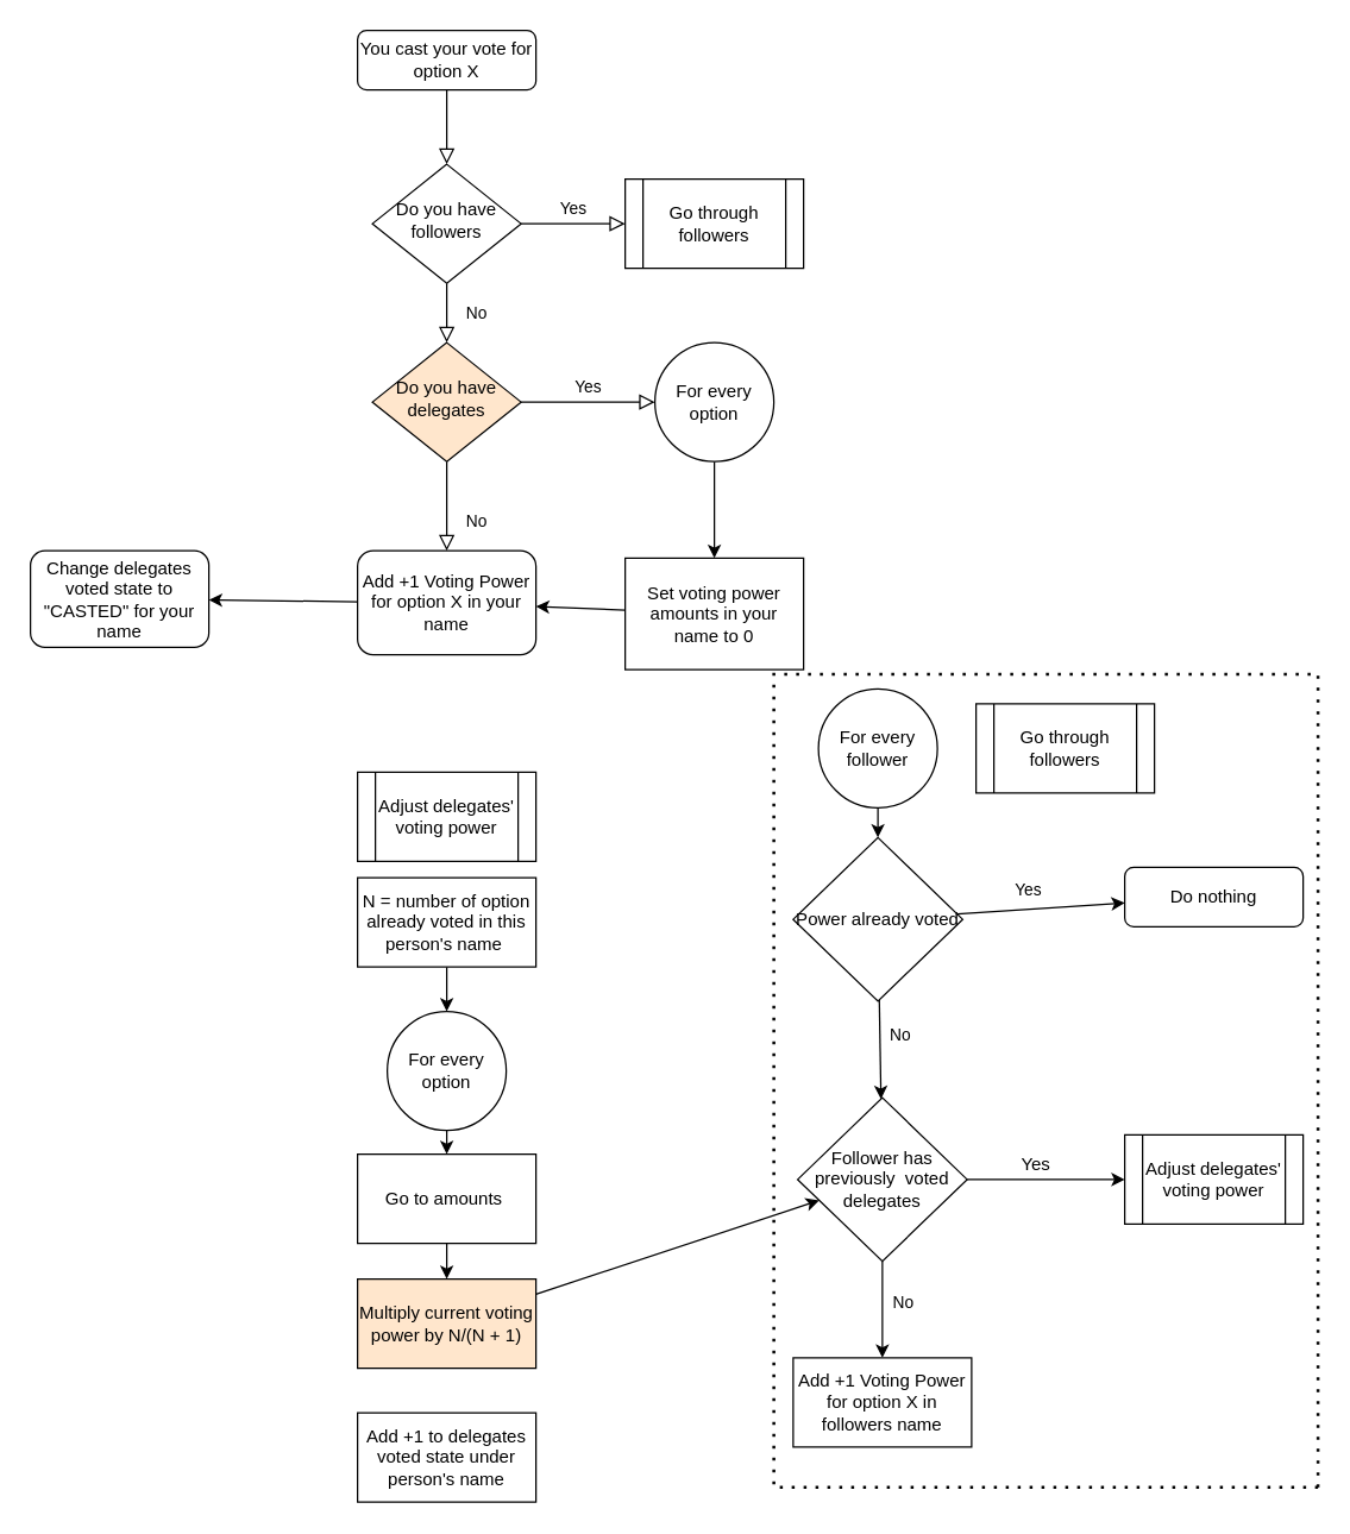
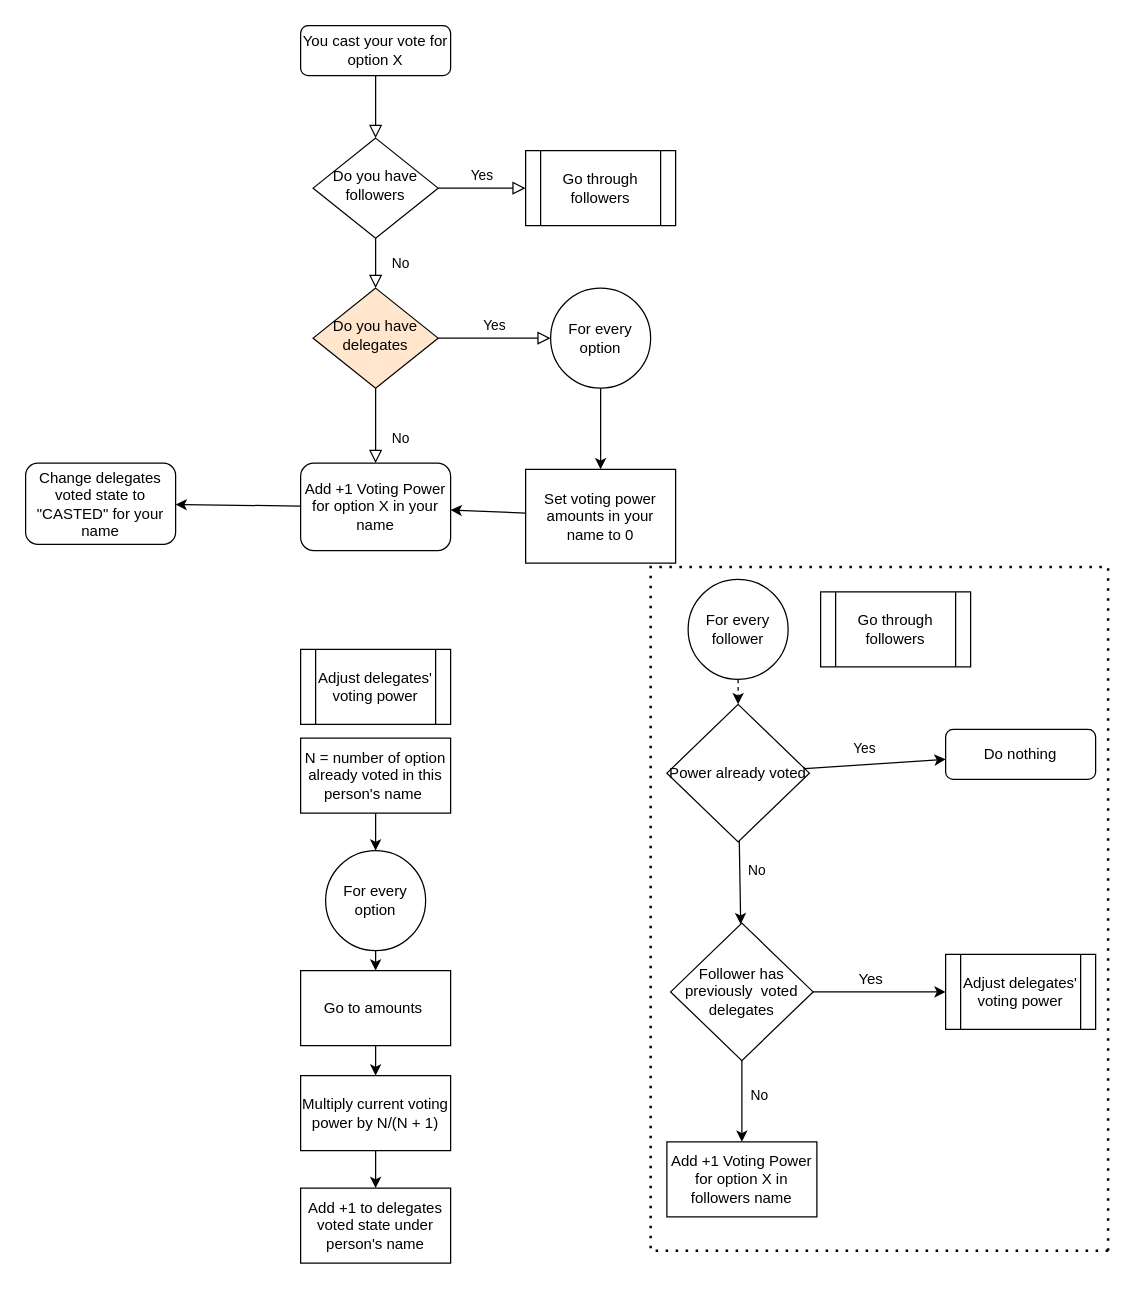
  <mxCell id="0" />
  <mxCell id="1" parent="0" />
  <mxCell id="2" value="" style="rounded=0;html=1;jettySize=auto;orthogonalLoop=1;fontSize=11;endArrow=block;endFill=0;endSize=8;strokeWidth=1;shadow=0;labelBackgroundColor=none;edgeStyle=orthogonalEdgeStyle;" parent="1" source="3" target="6" edge="1"><mxGeometry relative="1" as="geometry" /></mxCell>
  <mxCell id="3" value="You cast your vote for option X" style="rounded=1;whiteSpace=wrap;html=1;fontSize=12;glass=0;strokeWidth=1;shadow=0;" parent="1" vertex="1"><mxGeometry x="240" y="20" width="120" height="40" as="geometry" /></mxCell>
  <mxCell id="4" value="No" style="rounded=0;html=1;jettySize=auto;orthogonalLoop=1;fontSize=11;endArrow=block;endFill=0;endSize=8;strokeWidth=1;shadow=0;labelBackgroundColor=none;edgeStyle=orthogonalEdgeStyle;" parent="1" source="6" target="10" edge="1"><mxGeometry y="20" relative="1" as="geometry"><mxPoint as="offset" /></mxGeometry></mxCell>
  <mxCell id="5" value="Yes" style="edgeStyle=orthogonalEdgeStyle;rounded=0;html=1;jettySize=auto;orthogonalLoop=1;fontSize=11;endArrow=block;endFill=0;endSize=8;strokeWidth=1;shadow=0;labelBackgroundColor=none;entryX=0;entryY=0.5;entryDx=0;entryDy=0;" parent="1" source="6" target="18" edge="1"><mxGeometry y="10" relative="1" as="geometry"><mxPoint as="offset" /></mxGeometry></mxCell>
  <mxCell id="6" value="Do you have followers" style="rhombus;whiteSpace=wrap;html=1;shadow=0;fontFamily=Helvetica;fontSize=12;align=center;strokeWidth=1;spacing=6;spacingTop=-4;" parent="1" vertex="1"><mxGeometry x="250" y="110" width="100" height="80" as="geometry" /></mxCell>
  <mxCell id="7" value="Do nothing" style="rounded=1;whiteSpace=wrap;html=1;fontSize=12;glass=0;strokeWidth=1;shadow=0;" parent="1" vertex="1"><mxGeometry x="756" y="583" width="120" height="40" as="geometry" /></mxCell>
  <mxCell id="8" value="No" style="rounded=0;html=1;jettySize=auto;orthogonalLoop=1;fontSize=11;endArrow=block;endFill=0;endSize=8;strokeWidth=1;shadow=0;labelBackgroundColor=none;edgeStyle=orthogonalEdgeStyle;" parent="1" source="10" target="12" edge="1"><mxGeometry x="0.333" y="20" relative="1" as="geometry"><mxPoint as="offset" /></mxGeometry></mxCell>
  <mxCell id="9" value="Yes" style="edgeStyle=orthogonalEdgeStyle;rounded=0;html=1;jettySize=auto;orthogonalLoop=1;fontSize=11;endArrow=block;endFill=0;endSize=8;strokeWidth=1;shadow=0;labelBackgroundColor=none;entryX=0;entryY=0.5;entryDx=0;entryDy=0;" parent="1" source="10" target="42" edge="1"><mxGeometry y="10" relative="1" as="geometry"><mxPoint as="offset" /><mxPoint x="400" y="270" as="targetPoint" /></mxGeometry></mxCell>
  <mxCell id="10" value="Do you have delegates" style="rhombus;whiteSpace=wrap;html=1;shadow=0;fontFamily=Helvetica;fontSize=12;align=center;strokeWidth=1;spacing=6;spacingTop=-4;fillColor=#ffe6cc;" parent="1" vertex="1"><mxGeometry x="250" y="230" width="100" height="80" as="geometry" /></mxCell>
  <mxCell id="11" value="" style="edgeStyle=none;rounded=0;orthogonalLoop=1;jettySize=auto;html=1;shadow=0;" edge="1" parent="1" source="12" target="31"><mxGeometry relative="1" as="geometry" /></mxCell>
  <mxCell id="12" value="Add +1 Voting Power for option X in your name" style="rounded=1;whiteSpace=wrap;html=1;fontSize=12;glass=0;strokeWidth=1;shadow=0;" parent="1" vertex="1"><mxGeometry x="240" y="370" width="120" height="70" as="geometry" /></mxCell>
  <mxCell id="13" value="" style="edgeStyle=none;rounded=0;orthogonalLoop=1;jettySize=auto;html=1;" edge="1" parent="1" source="17" target="7"><mxGeometry relative="1" as="geometry" /></mxCell>
  <mxCell id="14" value="Yes" style="edgeLabel;html=1;align=center;verticalAlign=middle;resizable=0;points=[];" vertex="1" connectable="0" parent="13"><mxGeometry x="-0.34" y="4" relative="1" as="geometry"><mxPoint x="11" y="-11" as="offset" /></mxGeometry></mxCell>
  <mxCell id="15" value="" style="edgeStyle=none;rounded=0;orthogonalLoop=1;jettySize=auto;html=1;" edge="1" parent="1" source="17" target="22"><mxGeometry relative="1" as="geometry" /></mxCell>
  <mxCell id="16" value="No" style="edgeLabel;html=1;align=center;verticalAlign=middle;resizable=0;points=[];" vertex="1" connectable="0" parent="15"><mxGeometry x="-0.3" y="2" relative="1" as="geometry"><mxPoint x="11" as="offset" /></mxGeometry></mxCell>
  <mxCell id="17" value="Power already voted" style="rhombus;whiteSpace=wrap;html=1;" vertex="1" parent="1"><mxGeometry x="533" y="563" width="114" height="110" as="geometry" /></mxCell>
  <mxCell id="18" value="Go through followers" style="shape=process;whiteSpace=wrap;html=1;backgroundOutline=1;" vertex="1" parent="1"><mxGeometry x="420" y="120" width="120" height="60" as="geometry" /></mxCell>
  <mxCell id="19" value="" style="edgeStyle=none;rounded=0;orthogonalLoop=1;jettySize=auto;html=1;" edge="1" parent="1" source="22" target="27"><mxGeometry relative="1" as="geometry"><mxPoint x="766" y="813" as="targetPoint" /></mxGeometry></mxCell>
  <mxCell id="20" value="" style="edgeStyle=none;rounded=0;orthogonalLoop=1;jettySize=auto;html=1;" edge="1" parent="1" source="22" target="23"><mxGeometry relative="1" as="geometry" /></mxCell>
  <mxCell id="21" value="No" style="edgeLabel;html=1;align=center;verticalAlign=middle;resizable=0;points=[];" vertex="1" connectable="0" parent="20"><mxGeometry x="-0.162" relative="1" as="geometry"><mxPoint x="13" as="offset" /></mxGeometry></mxCell>
  <mxCell id="22" value="Follower has previously&amp;nbsp; voted delegates" style="rhombus;whiteSpace=wrap;html=1;" vertex="1" parent="1"><mxGeometry x="536" y="738" width="114" height="110" as="geometry" /></mxCell>
  <mxCell id="23" value="Add +1 Voting Power for option X in followers name" style="whiteSpace=wrap;html=1;" vertex="1" parent="1"><mxGeometry x="533" y="913" width="120" height="60" as="geometry" /></mxCell>
  <mxCell id="24" value="Go through followers" style="shape=process;whiteSpace=wrap;html=1;backgroundOutline=1;" vertex="1" parent="1"><mxGeometry x="656" y="473" width="120" height="60" as="geometry" /></mxCell>
  <mxCell id="25" value="" style="endArrow=none;dashed=1;html=1;dashPattern=1 3;strokeWidth=2;rounded=0;shadow=0;" edge="1" parent="1"><mxGeometry width="50" height="50" relative="1" as="geometry"><mxPoint x="886" y="1000" as="sourcePoint" /><mxPoint x="886" y="1000" as="targetPoint" /><Array as="points"><mxPoint x="520" y="1000" /><mxPoint x="520" y="453" /><mxPoint x="886" y="453" /></Array></mxGeometry></mxCell>
  <mxCell id="26" value="Yes" style="text;html=1;align=center;verticalAlign=middle;resizable=0;points=[];autosize=1;strokeColor=none;fillColor=none;" vertex="1" parent="1"><mxGeometry x="676" y="773" width="40" height="20" as="geometry" /></mxCell>
  <mxCell id="27" value="Adjust delegates' voting power" style="shape=process;whiteSpace=wrap;html=1;backgroundOutline=1;" vertex="1" parent="1"><mxGeometry x="756" y="763" width="120" height="60" as="geometry" /></mxCell>
  <mxCell id="28" value="Adjust delegates' voting power" style="shape=process;whiteSpace=wrap;html=1;backgroundOutline=1;" vertex="1" parent="1"><mxGeometry x="240" y="519" width="120" height="60" as="geometry" /></mxCell>
  <mxCell id="29" value="" style="edgeStyle=none;rounded=0;orthogonalLoop=1;jettySize=auto;html=1;shadow=0;" edge="1" parent="1" source="30" target="37"><mxGeometry relative="1" as="geometry" /></mxCell>
  <mxCell id="30" value="Go to amounts&amp;nbsp;" style="rounded=0;whiteSpace=wrap;html=1;" vertex="1" parent="1"><mxGeometry x="240" y="776" width="120" height="60" as="geometry" /></mxCell>
  <mxCell id="31" value="Change delegates voted state to &quot;CASTED&quot; for your name" style="whiteSpace=wrap;html=1;rounded=1;glass=0;strokeWidth=1;shadow=0;" vertex="1" parent="1"><mxGeometry x="20" y="370" width="120" height="65" as="geometry" /></mxCell>
- <mxCell id="32" value="" style="edgeStyle=none;rounded=0;orthogonalLoop=1;jettySize=auto;html=1;shadow=0;" edge="1" parent="1" source="33" target="17"><mxGeometry relative="1" as="geometry" /></mxCell>
+ <mxCell id="32" value="" style="edgeStyle=none;rounded=0;orthogonalLoop=1;jettySize=auto;html=1;shadow=0;dashed=1;" edge="1" parent="1" source="33" target="17"><mxGeometry relative="1" as="geometry" /></mxCell>
  <mxCell id="33" value="For every follower" style="ellipse;whiteSpace=wrap;html=1;aspect=fixed;" vertex="1" parent="1"><mxGeometry x="550" y="463" width="80" height="80" as="geometry" /></mxCell>
  <mxCell id="34" value="" style="edgeStyle=none;rounded=0;orthogonalLoop=1;jettySize=auto;html=1;shadow=0;" edge="1" parent="1" source="35" target="30"><mxGeometry relative="1" as="geometry" /></mxCell>
  <mxCell id="35" value="For every option" style="ellipse;whiteSpace=wrap;html=1;aspect=fixed;" vertex="1" parent="1"><mxGeometry x="260" y="680" width="80" height="80" as="geometry" /></mxCell>
- <mxCell id="36" value="" style="edgeStyle=none;rounded=0;orthogonalLoop=1;jettySize=auto;html=1;shadow=0;" edge="1" parent="1" source="37" target="22"><mxGeometry relative="1" as="geometry" /></mxCell>
- <mxCell id="37" value="Multiply current voting power by N/(N + 1)" style="rounded=0;whiteSpace=wrap;html=1;fillColor=#ffe6cc;" vertex="1" parent="1"><mxGeometry x="240" y="860" width="120" height="60" as="geometry" /></mxCell>
+ <mxCell id="36" value="" style="edgeStyle=none;rounded=0;orthogonalLoop=1;jettySize=auto;html=1;shadow=0;" edge="1" parent="1" source="37" target="40"><mxGeometry relative="1" as="geometry" /></mxCell>
+ <mxCell id="37" value="Multiply current voting power by N/(N + 1)" style="rounded=0;whiteSpace=wrap;html=1;" vertex="1" parent="1"><mxGeometry x="240" y="860" width="120" height="60" as="geometry" /></mxCell>
  <mxCell id="38" value="" style="edgeStyle=none;rounded=0;orthogonalLoop=1;jettySize=auto;html=1;shadow=0;" edge="1" parent="1" source="39" target="35"><mxGeometry relative="1" as="geometry" /></mxCell>
  <mxCell id="39" value="N = number of option already voted in this person's name&amp;nbsp;" style="rounded=0;whiteSpace=wrap;html=1;" vertex="1" parent="1"><mxGeometry x="240" y="590" width="120" height="60" as="geometry" /></mxCell>
  <mxCell id="40" value="Add +1 to delegates voted state under person's name" style="whiteSpace=wrap;html=1;rounded=0;" vertex="1" parent="1"><mxGeometry x="240" y="950" width="120" height="60" as="geometry" /></mxCell>
  <mxCell id="41" value="" style="edgeStyle=none;rounded=0;orthogonalLoop=1;jettySize=auto;html=1;shadow=0;" edge="1" parent="1" source="42" target="44"><mxGeometry relative="1" as="geometry" /></mxCell>
  <mxCell id="42" value="For every option" style="ellipse;whiteSpace=wrap;html=1;aspect=fixed;" vertex="1" parent="1"><mxGeometry x="440" y="230" width="80" height="80" as="geometry" /></mxCell>
  <mxCell id="43" value="" style="edgeStyle=none;rounded=0;orthogonalLoop=1;jettySize=auto;html=1;shadow=0;" edge="1" parent="1" source="44" target="12"><mxGeometry relative="1" as="geometry" /></mxCell>
  <mxCell id="44" value="Set voting power amounts in your name to 0" style="whiteSpace=wrap;html=1;" vertex="1" parent="1"><mxGeometry x="420" y="375" width="120" height="75" as="geometry" /></mxCell>
